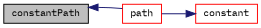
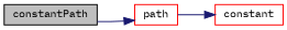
  digraph {
    fontname="IBM Plex Mono"
    rankdir=LR
    node [color=red fontname="IBM Plex Mono" fontsize=10 shape=record]
    edge [color=midnightblue fontname="IBM Plex Mono" fontsize=10 labelfontname=FreeSans labelfontsize=10 style=solid]
    n1 [color=black fillcolor=grey75 fontcolor=black height=0.2 label=constantPath style=filled width=0.4]
    n2 [height=0.2 label=path width=0.4]
    n3 [height=0.2 label=constant width=0.4]
-   n2 -> n1
+   n1 -> n2
    n2 -> n3
  }
